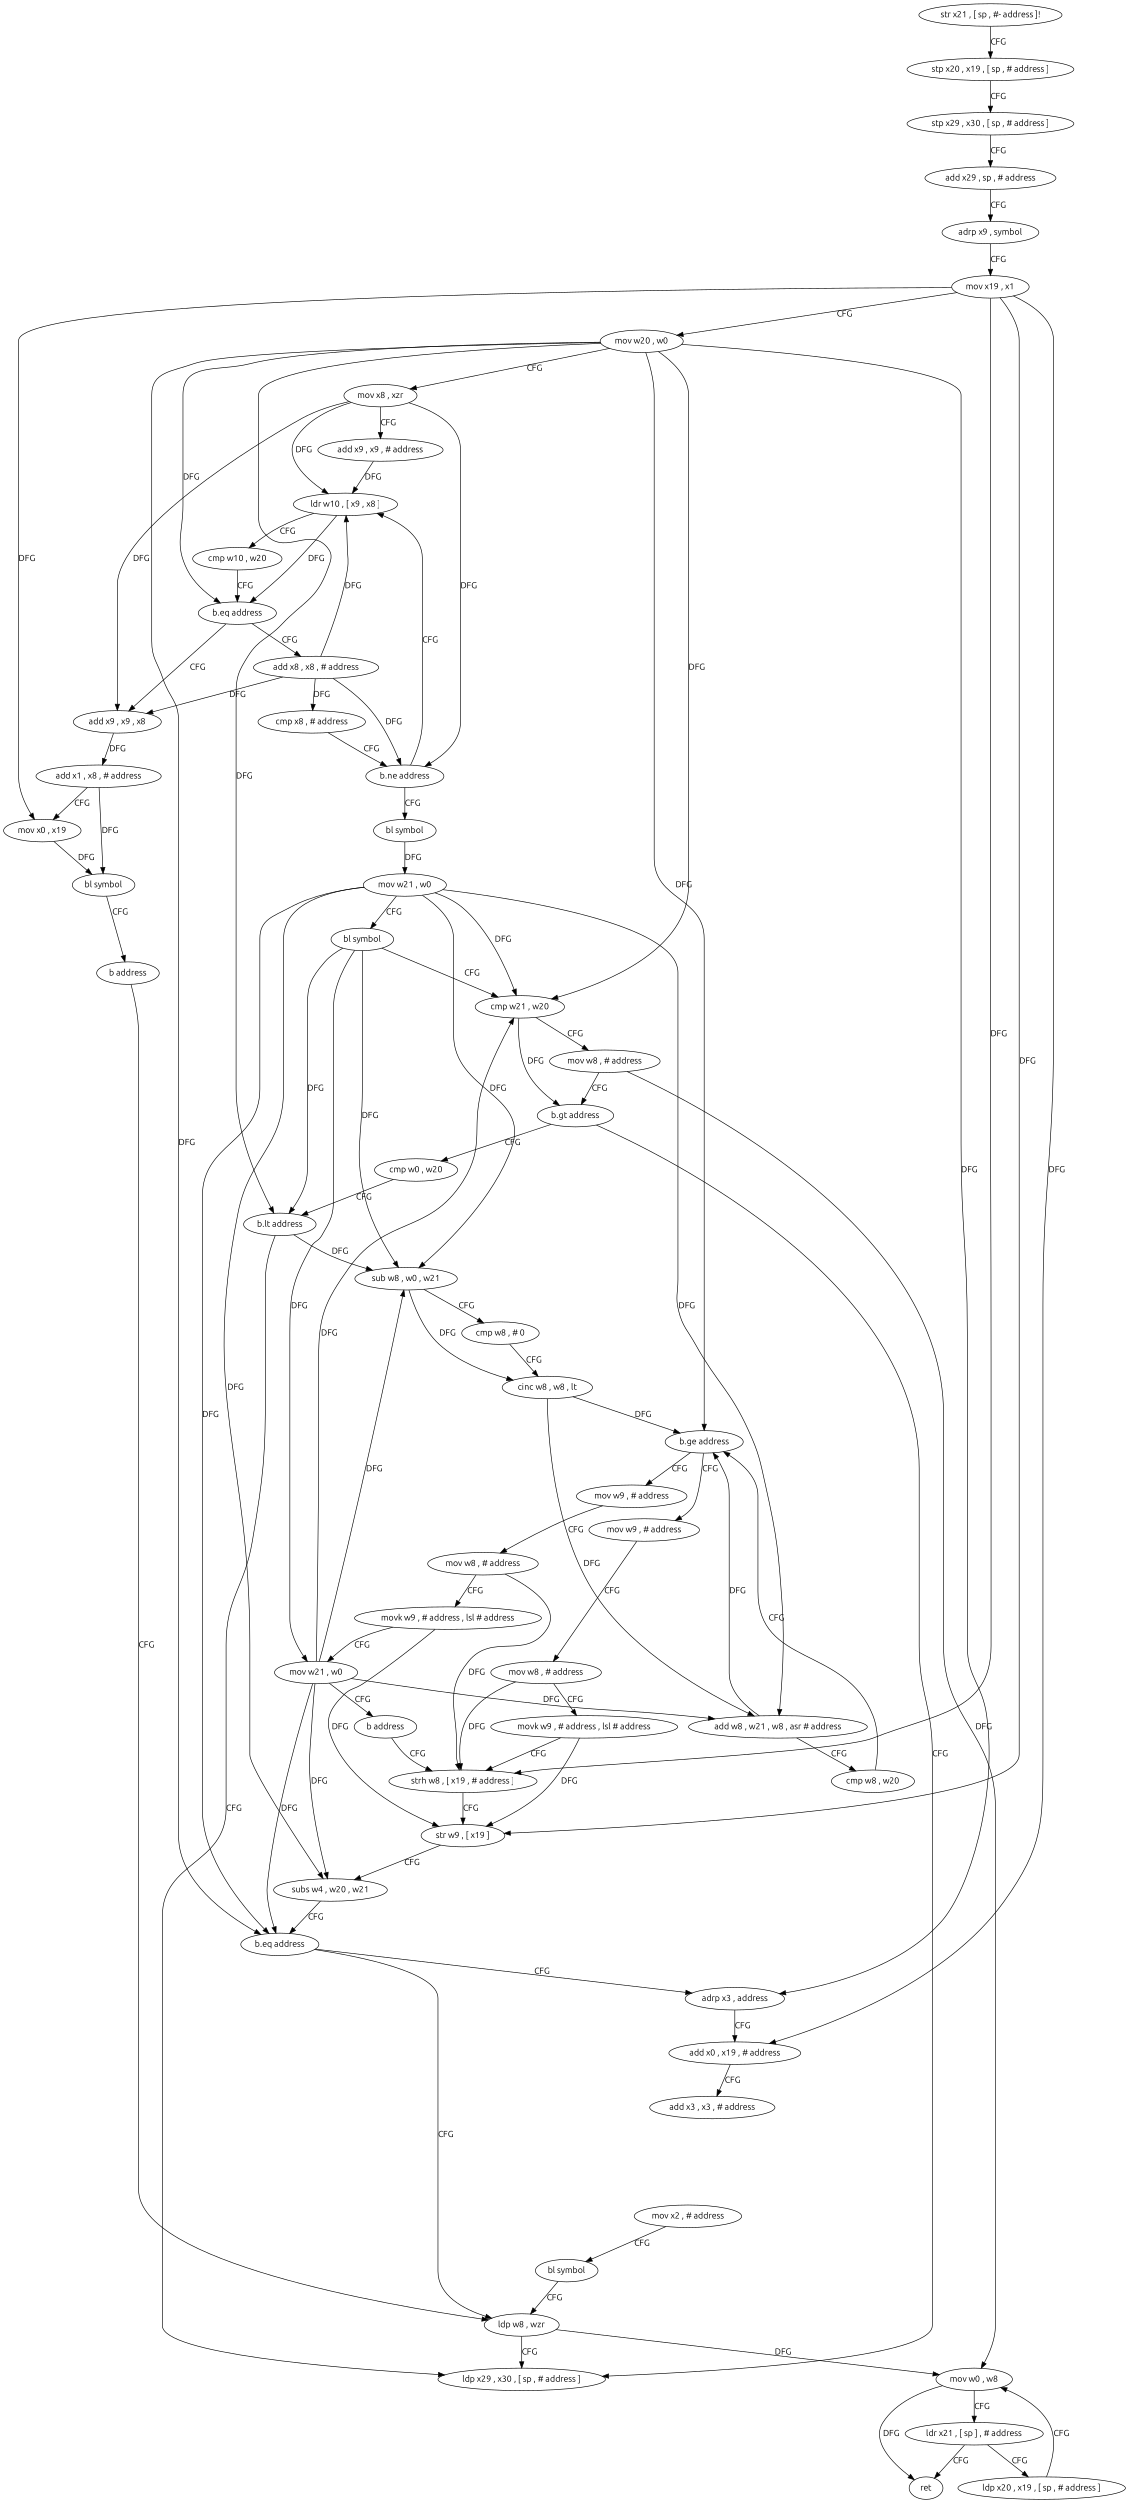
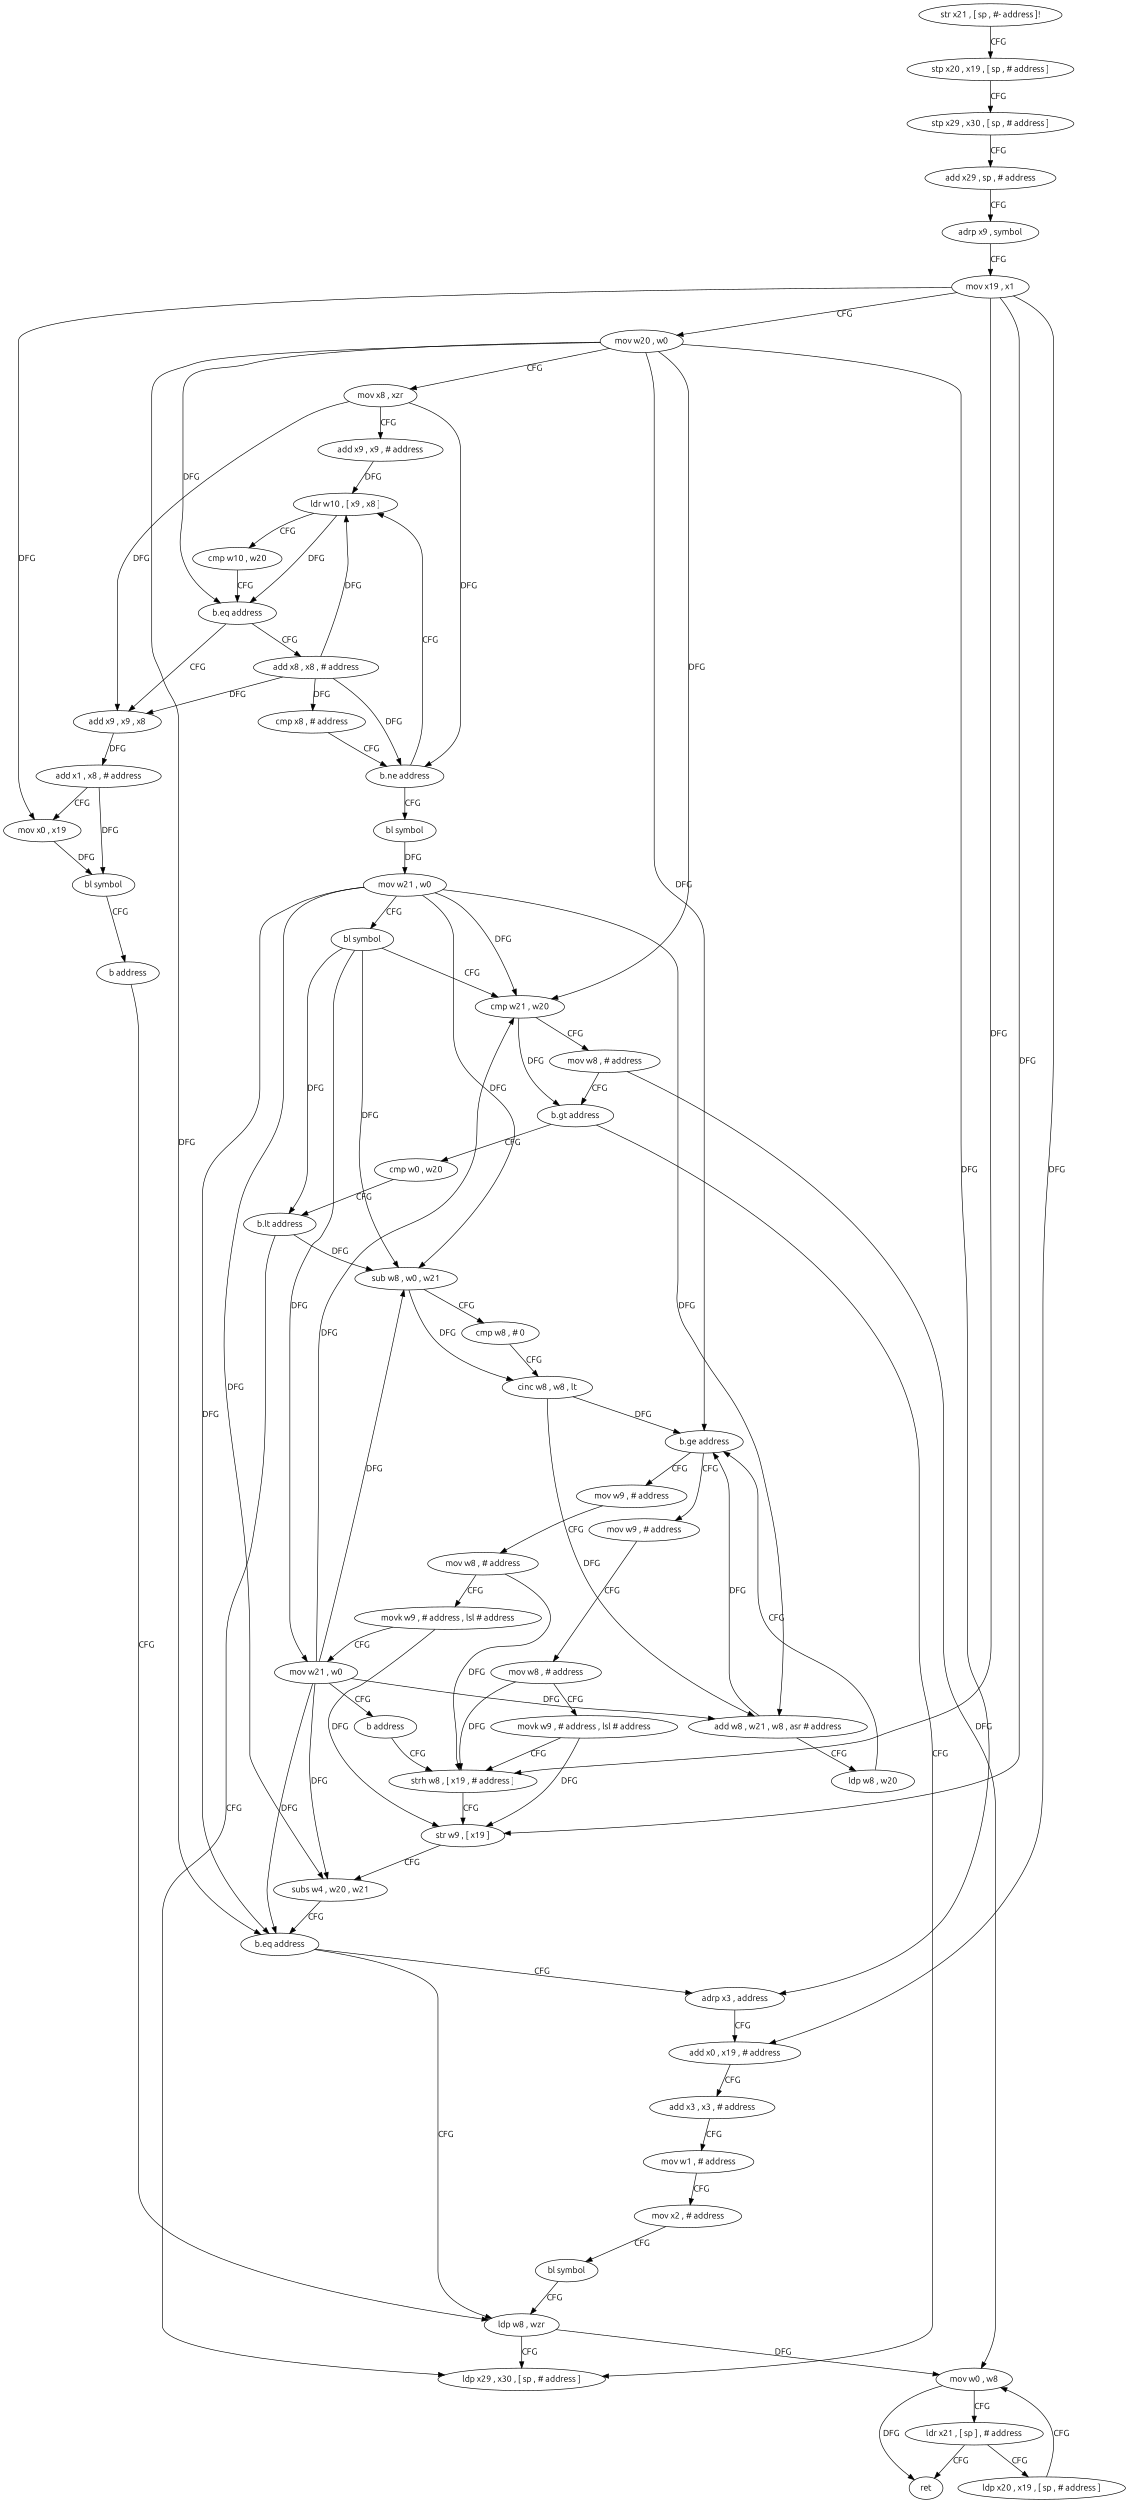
  digraph {
    fontname=Ubuntu
    node [fontname=Ubuntu]
    edge [fontname=Ubuntu]
    n1 [label="str x21 , [ sp , #- address ]!"]
    n2 [label="stp x20 , x19 , [ sp , # address ]"]
    n3 [label="stp x29 , x30 , [ sp , # address ]"]
    n4 [label="add x29 , sp , # address"]
    n5 [label="adrp x9 , symbol"]
    n6 [label="mov x19 , x1"]
    n7 [label="mov w20 , w0"]
    n8 [label="mov x0 , x19"]
    n9 [label="strh w8 , [ x19 , # address ]"]
    n10 [label="add x0 , x19 , # address"]
    n11 [label="str w9 , [ x19 ]"]
    n12 [label="mov x8 , xzr"]
    n13 [label="b.eq address"]
    n14 [label="cmp w21 , w20"]
    n15 [label="b.lt address"]
    n16 [label="b.ge address"]
    n17 [label="b.eq address"]
    n18 [label="adrp x3 , address"]
    n19 [label="bl symbol"]
    n20 [label="add x3 , x3 , # address"]
    n21 [label="subs w4 , w20 , w21"]
    n22 [label="add x9 , x9 , # address"]
    n23 [label="ldr w10 , [ x9 , x8 ]"]
    n24 [label="add x9 , x9 , x8"]
    n25 [label="b.ne address"]
    n26 [label="add x8 , x8 , # address"]
    n27 [label="mov w8 , # address"]
    n28 [label="b.gt address"]
    n29 [label="ldp x29 , x30 , [ sp , # address ]"]
    n30 [label="sub w8 , w0 , w21"]
    n31 [label="mov w9 , # address"]
    n32 [label="mov w9 , # address"]
    n33 [label="ldp w8 , wzr"]
    n34 [label="cmp w10 , w20"]
    n35 [label="add x1 , x8 , # address"]
    n36 [label="cmp x8 , # address"]
    n37 [label="bl symbol"]
    n38 [label="b address"]
    n39 [label="mov w0 , w8"]
    n40 [label="ldr x21 , [ sp ] , # address"]
    n41 [label=ret]
    n42 [label="mov w21 , w0"]
    n43 [label="bl symbol"]
    n44 [label="add w8 , w21 , w8 , asr # address"]
    n45 [label="ldp x20 , x19 , [ sp , # address ]"]
    n46 [label="mov w21 , w0"]
    n47 [label="cmp w8 , # 0"]
    n48 [label="cinc w8 , w8 , lt"]
-   n49 [label="cmp w8 , w20"]
+   n49 [label="ldp w8 , w20"]
    n50 [label="b address"]
    n51 [label="cmp w0 , w20"]
    n52 [label="mov w8 , # address"]
    n53 [label="mov w8 , # address"]
    n54 [label="movk w9 , # address , lsl # address"]
    n55 [label="movk w9 , # address , lsl # address"]
+   n56 [label="mov w1 , # address"]
    n57 [label="mov x2 , # address"]
    n58 [label="bl symbol"]
    n1 -> n2 [label=CFG]
    n2 -> n3 [label=CFG]
    n3 -> n4 [label=CFG]
    n4 -> n5 [label=CFG]
    n5 -> n6 [label=CFG]
    n6 -> n7 [label=CFG]
    n6 -> n8 [label=DFG]
    n6 -> n9 [label=DFG]
    n6 -> n10 [label=DFG]
    n6 -> n11 [label=DFG]
    n7 -> n12 [label=CFG]
    n7 -> n13 [label=DFG]
    n7 -> n14 [label=DFG]
-   n7 -> n15 [label=DFG]
    n7 -> n16 [label=DFG]
    n7 -> n17 [label=DFG]
    n7 -> n18 [label=DFG]
    n8 -> n19 [label=DFG]
    n9 -> n11 [label=CFG]
    n10 -> n20 [label=CFG]
    n11 -> n21 [label=CFG]
    n12 -> n22 [label=CFG]
-   n12 -> n23 [label=DFG]
    n12 -> n24 [label=DFG]
    n12 -> n25 [label=DFG]
    n13 -> n24 [label=CFG]
    n13 -> n26 [label=CFG]
    n14 -> n27 [label=CFG]
    n14 -> n28 [label=DFG]
    n15 -> n29 [label=CFG]
    n15 -> n30 [label=DFG]
    n16 -> n31 [label=CFG]
    n16 -> n32 [label=CFG]
    n17 -> n18 [label=CFG]
    n17 -> n33 [label=CFG]
    n18 -> n10 [label=CFG]
    n19 -> n38 [label=CFG]
+   n20 -> n56 [label=CFG]
    n21 -> n17 [label=CFG]
    n22 -> n23 [label=DFG]
    n23 -> n13 [label=DFG]
    n23 -> n34 [label=CFG]
    n24 -> n35 [label=DFG]
    n25 -> n23 [label=CFG]
    n25 -> n37 [label=CFG]
    n26 -> n23 [label=DFG]
    n26 -> n24 [label=DFG]
    n26 -> n25 [label=DFG]
    n26 -> n36 [label=DFG]
    n27 -> n28 [label=CFG]
    n27 -> n39 [label=DFG]
    n28 -> n29 [label=CFG]
    n28 -> n51 [label=CFG]
    n30 -> n47 [label=CFG]
    n30 -> n48 [label=DFG]
    n31 -> n52 [label=CFG]
    n32 -> n53 [label=CFG]
    n33 -> n29 [label=CFG]
    n33 -> n39 [label=DFG]
    n34 -> n13 [label=CFG]
    n35 -> n8 [label=CFG]
    n35 -> n19 [label=DFG]
    n36 -> n25 [label=CFG]
    n37 -> n42 [label=DFG]
    n38 -> n33 [label=CFG]
    n39 -> n40 [label=CFG]
    n39 -> n41 [label=DFG]
    n40 -> n41 [label=CFG]
    n40 -> n45 [label=CFG]
    n42 -> n14 [label=DFG]
    n42 -> n17 [label=DFG]
    n42 -> n21 [label=DFG]
    n42 -> n30 [label=DFG]
    n42 -> n43 [label=CFG]
    n42 -> n44 [label=DFG]
    n43 -> n14 [label=CFG]
    n43 -> n15 [label=DFG]
    n43 -> n30 [label=DFG]
    n43 -> n46 [label=DFG]
    n44 -> n16 [label=DFG]
    n44 -> n49 [label=CFG]
    n45 -> n39 [label=CFG]
    n46 -> n14 [label=DFG]
    n46 -> n17 [label=DFG]
    n46 -> n21 [label=DFG]
    n46 -> n30 [label=DFG]
    n46 -> n44 [label=DFG]
    n46 -> n50 [label=CFG]
    n47 -> n48 [label=CFG]
    n48 -> n16 [label=DFG]
    n48 -> n44 [label=DFG]
    n49 -> n16 [label=CFG]
    n50 -> n9 [label=CFG]
    n51 -> n15 [label=CFG]
    n52 -> n9 [label=DFG]
    n52 -> n54 [label=CFG]
    n53 -> n9 [label=DFG]
    n53 -> n55 [label=CFG]
    n54 -> n9 [label=CFG]
    n54 -> n11 [label=DFG]
    n55 -> n11 [label=DFG]
    n55 -> n46 [label=CFG]
+   n56 -> n57 [label=CFG]
    n57 -> n58 [label=CFG]
    n58 -> n33 [label=CFG]
  }
